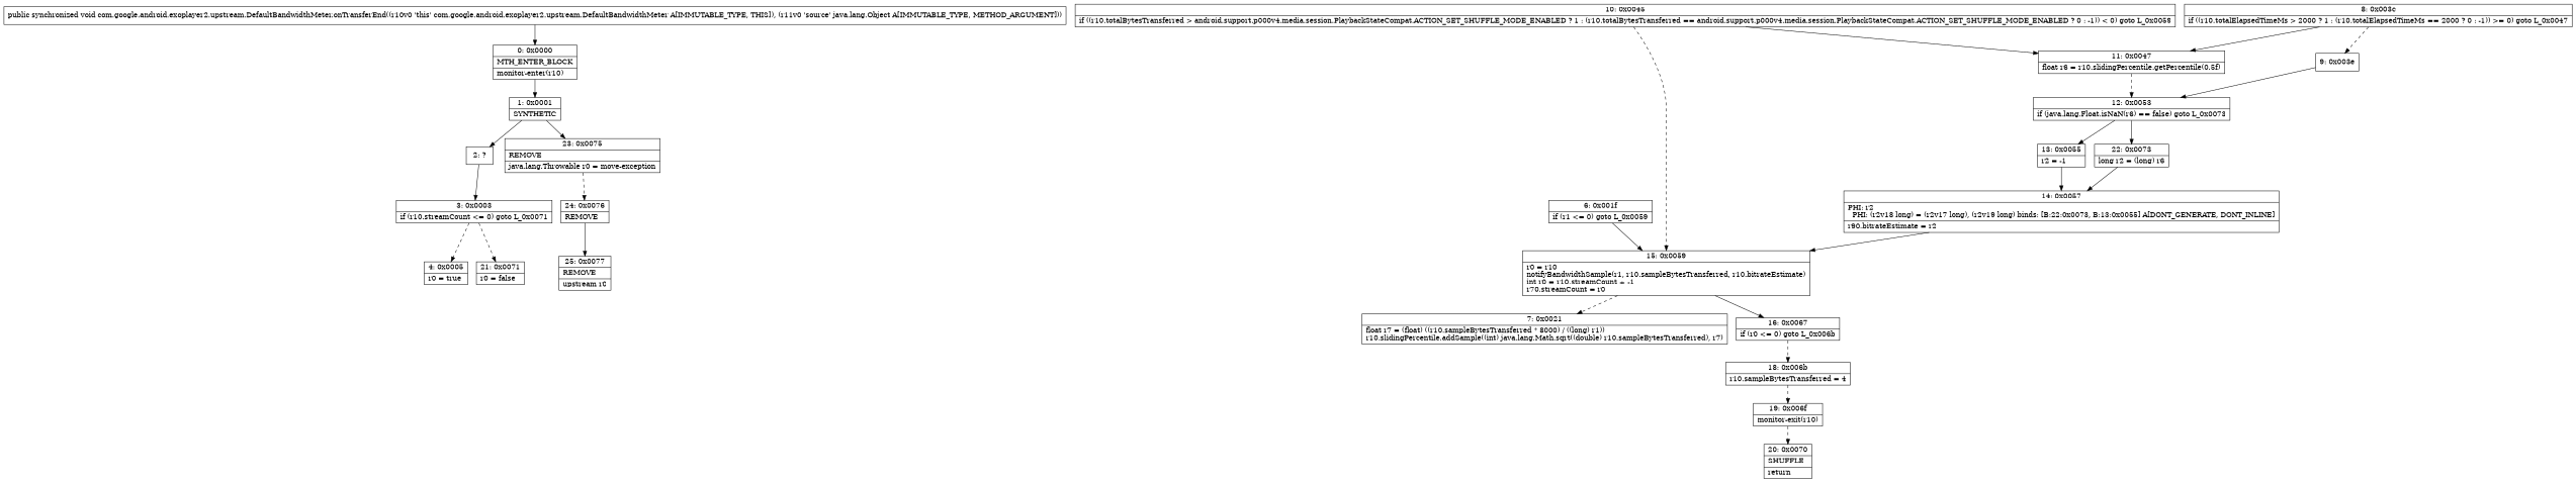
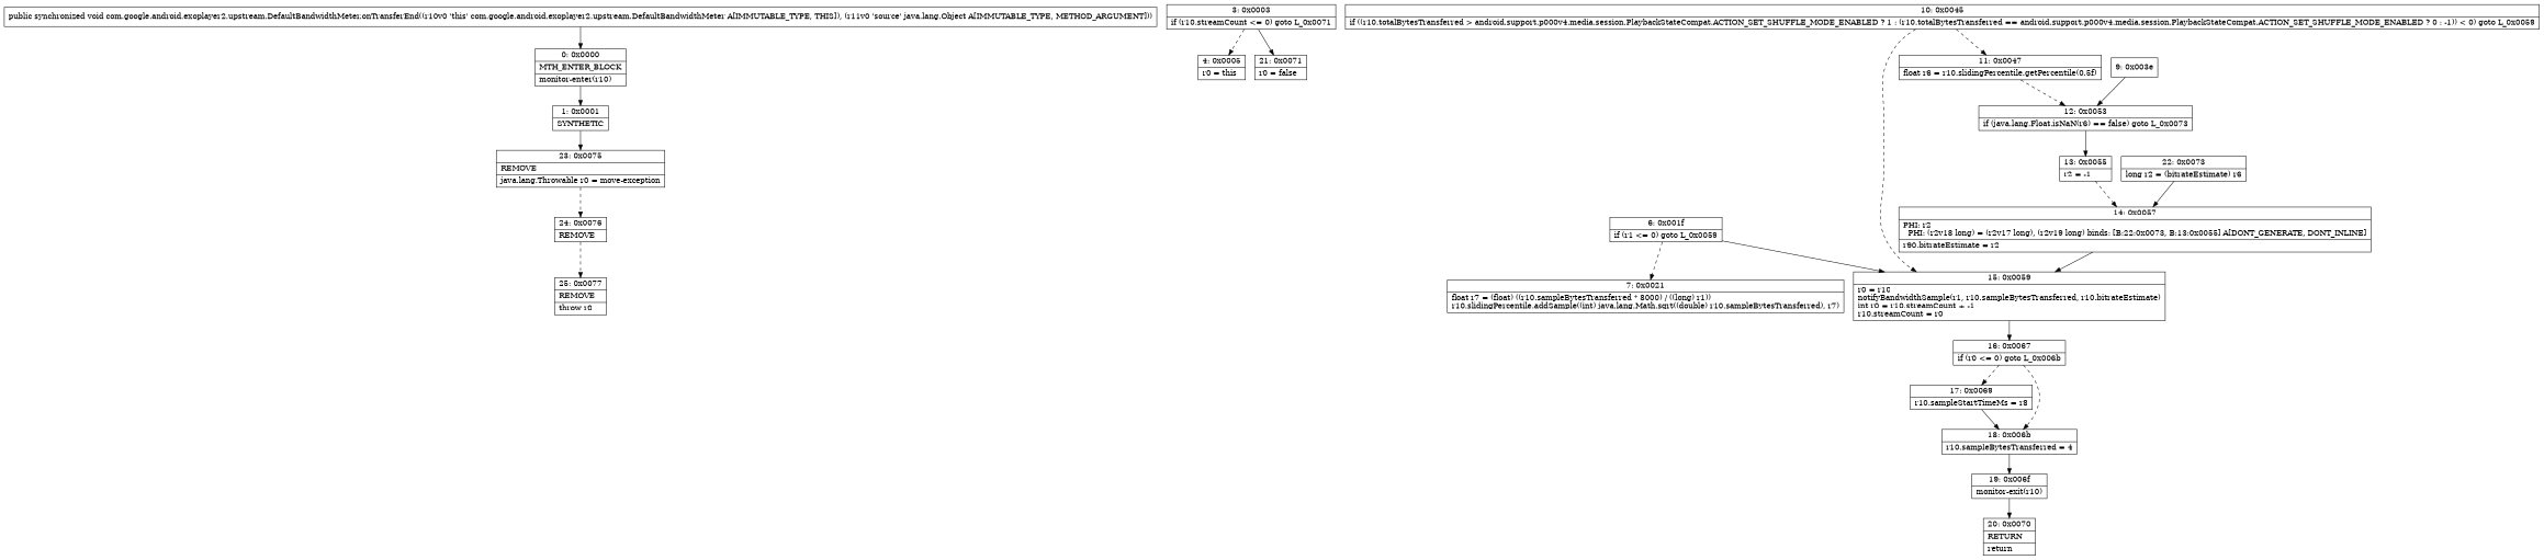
  digraph {
    node [shape=record]
    n1 [label="{0\:\ 0x0000|MTH_ENTER_BLOCK\l|monitor\-enter(r10)\l}"]
    n2 [label="{1\:\ 0x0001|SYNTHETIC\l}"]
-   n3 [label="{2\:\ ?}"]
    n4 [label="{23\:\ 0x0075|REMOVE\l|java.lang.Throwable r0 = move\-exception\l}"]
    n5 [label="{3\:\ 0x0003|if (r10.streamCount \<= 0) goto L_0x0071\l}"]
    n6 [label="{24\:\ 0x0076|REMOVE\l}"]
-   n7 [label="{4\:\ 0x0005|r0 = true\l}"]
+   n7 [label="{4\:\ 0x0005|r0 = this\l}"]
    n8 [label="{21\:\ 0x0071|r0 = false\l}"]
    n9 [label="{6\:\ 0x001f|if (r1 \<= 0) goto L_0x0059\l}"]
    n10 [label="{7\:\ 0x0021|float r7 = (float) ((r10.sampleBytesTransferred * 8000) \/ ((long) r1))\lr10.slidingPercentile.addSample((int) java.lang.Math.sqrt((double) r10.sampleBytesTransferred), r7)\l}"]
-   n11 [label="{15\:\ 0x0059|r0 = r10\lnotifyBandwidthSample(r1, r10.sampleBytesTransferred, r10.bitrateEstimate)\lint r0 = r10.streamCount + \-1\lr70.streamCount = r0\l}"]
+   n11 [label="{15\:\ 0x0059|r0 = r10\lnotifyBandwidthSample(r1, r10.sampleBytesTransferred, r10.bitrateEstimate)\lint r0 = r10.streamCount + \-1\lr10.streamCount = r0\l}"]
    n12 [label="{16\:\ 0x0067|if (r0 \<= 0) goto L_0x006b\l}"]
-   n13 [label="{8\:\ 0x003c|if ((r10.totalElapsedTimeMs \> 2000 ? 1 : (r10.totalElapsedTimeMs == 2000 ? 0 : \-1)) \>= 0) goto L_0x0047\l}"]
    n14 [label="{9\:\ 0x003e}"]
    n15 [label="{11\:\ 0x0047|float r6 = r10.slidingPercentile.getPercentile(0.5f)\l}"]
    n16 [label="{12\:\ 0x0053|if (java.lang.Float.isNaN(r6) == false) goto L_0x0073\l}"]
    n17 [label="{10\:\ 0x0045|if ((r10.totalBytesTransferred \> android.support.p000v4.media.session.PlaybackStateCompat.ACTION_SET_SHUFFLE_MODE_ENABLED ? 1 : (r10.totalBytesTransferred == android.support.p000v4.media.session.PlaybackStateCompat.ACTION_SET_SHUFFLE_MODE_ENABLED ? 0 : \-1)) \< 0) goto L_0x0059\l}"]
    n18 [label="{13\:\ 0x0055|r2 = \-1\l}"]
-   n19 [label="{22\:\ 0x0073|long r2 = (long) r6\l}"]
+   n19 [label="{22\:\ 0x0073|long r2 = (bitrateEstimate) r6\l}"]
    n20 [label="{14\:\ 0x0057|PHI: r2 \l  PHI: (r2v18 long) = (r2v17 long), (r2v19 long) binds: [B:22:0x0073, B:13:0x0055] A[DONT_GENERATE, DONT_INLINE]\l|r90.bitrateEstimate = r2\l}"]
+   n21 [label="{17\:\ 0x0069|r10.sampleStartTimeMs = r8\l}"]
    n22 [label="{18\:\ 0x006b|r10.sampleBytesTransferred = 4\l}"]
    n23 [label="{19\:\ 0x006f|monitor\-exit(r10)\l}"]
-   n24 [label="{20\:\ 0x0070|SHUFFLE\l|return\l}"]
-   n25 [label="{25\:\ 0x0077|REMOVE\l|upstream r0\l}"]
+   n24 [label="{20\:\ 0x0070|RETURN\l|return\l}"]
+   n25 [label="{25\:\ 0x0077|REMOVE\l|throw r0\l}"]
    n26 [label="{public synchronized void com.google.android.exoplayer2.upstream.DefaultBandwidthMeter.onTransferEnd((r10v0 'this' com.google.android.exoplayer2.upstream.DefaultBandwidthMeter A[IMMUTABLE_TYPE, THIS]), (r11v0 'source' java.lang.Object A[IMMUTABLE_TYPE, METHOD_ARGUMENT])) }"]
    n1 -> n2
-   n2 -> n3
    n2 -> n4
-   n3 -> n5
    n4 -> n6 [style=dashed]
    n5 -> n7 [style=dashed]
-   n5 -> n8 [style=dashed]
-   n6 -> n25
-   n11 -> n10 [style=dashed]
+   n5 -> n8
+   n6 -> n25 [style=dashed]
+   n9 -> n10 [style=dashed]
    n9 -> n11
    n11 -> n12
+   n12 -> n21 [style=dashed]
    n12 -> n22 [style=dashed]
-   n13 -> n14 [style=dashed]
-   n13 -> n15
    n14 -> n16
    n15 -> n16 [style=dashed]
    n16 -> n18 [style=solid]
-   n16 -> n19
    n17 -> n11 [style=dashed]
-   n17 -> n15 [style=solid]
-   n18 -> n20
+   n17 -> n15 [style=dashed]
+   n18 -> n20 [style=dashed]
    n19 -> n20
    n20 -> n11
-   n22 -> n23 [style=dashed]
-   n23 -> n24 [style=dashed]
+   n21 -> n22
+   n22 -> n23
+   n23 -> n24
    n26 -> n1
  }
